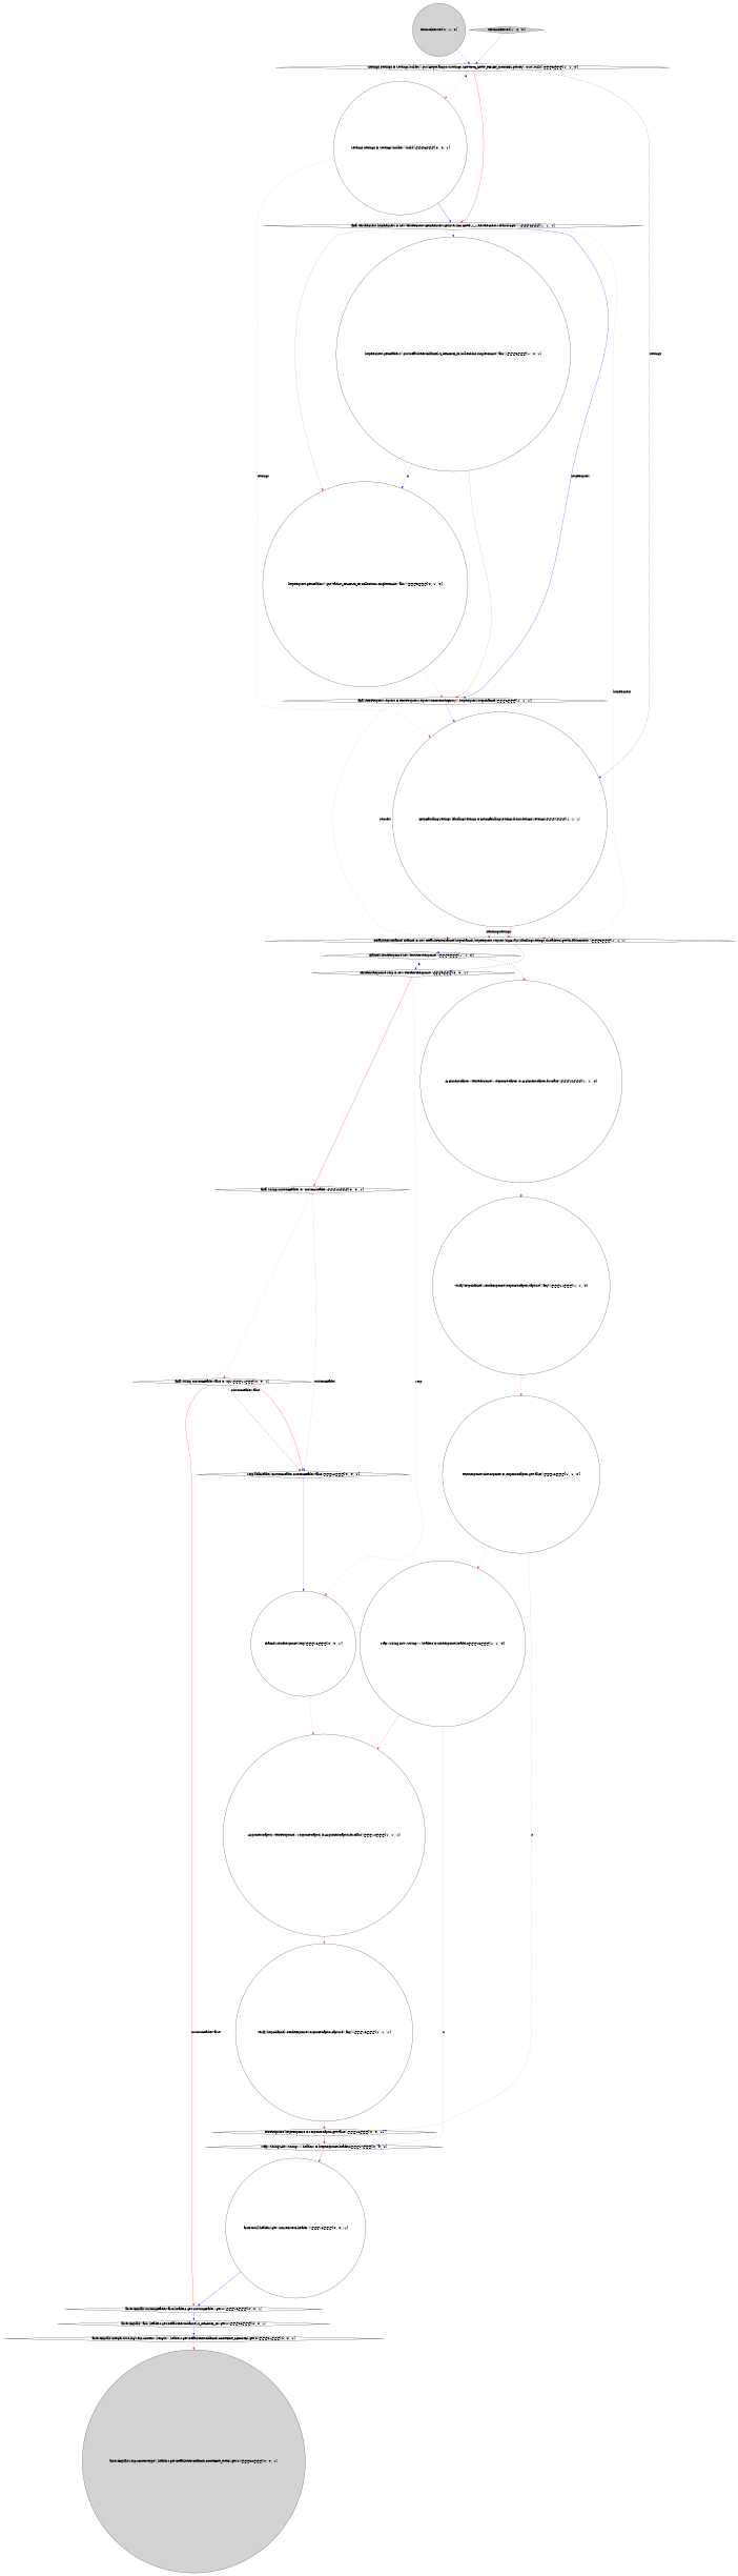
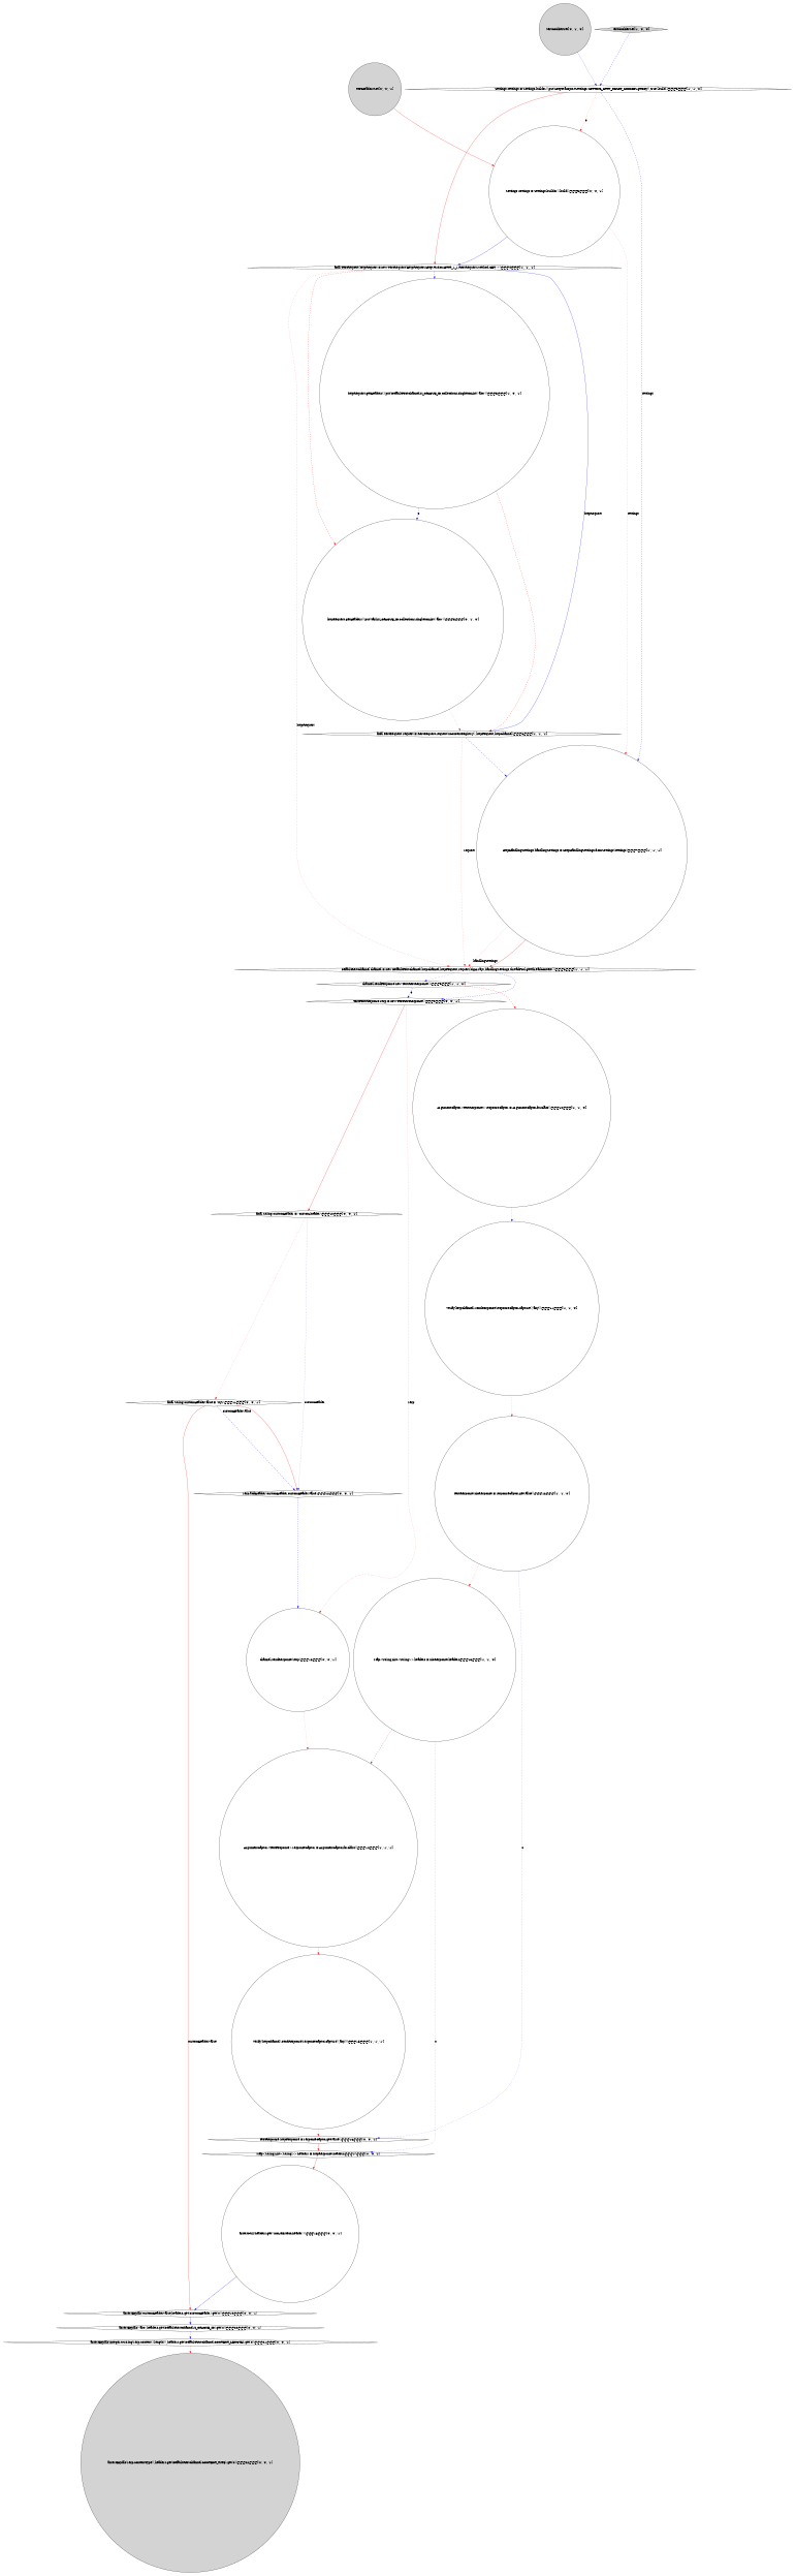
  digraph {
    node [fillcolor=white shape=circle style=filled]
    edge [color=red style=dotted]
    n1 [label="Settings settings = Settings.builder().build()@@@3@@@['0', '0', '1']"]
    n2 [label="final TestRequest httpRequest = new TestRequest(HttpRequest.HttpVersion.HTTP_1_1,RestRequest.Method.GET,\"/\")@@@4@@@['1', '1', '1']" shape=diamond]
    n3 [label="HttpHandlingSettings handlingSettings = HttpHandlingSettings.fromSettings(settings)@@@7@@@['1', '1', '1']"]
    n4 [label="final RestRequest request = RestRequest.request(xContentRegistry(),httpRequest,httpChannel)@@@6@@@['1', '1', '1']" shape=diamond]
    n5 [label="DefaultRestChannel channel = new DefaultRestChannel(httpChannel,httpRequest,request,bigArrays,handlingSettings,threadPool.getThreadContext())@@@8@@@['1', '1', '1']" shape=diamond]
    n6 [label="httpRequest.getHeaders().put(Task.X_OPAQUE_ID,Collections.singletonList(\"abc\"))@@@5@@@['0', '1', '0']"]
    n7 [label="httpRequest.getHeaders().put(DefaultRestChannel.X_OPAQUE_ID,Collections.singletonList(\"abc\"))@@@5@@@['1', '0', '1']"]
    n8 [label="TestResponse nioResponse = responseCaptor.getValue()@@@12@@@['1', '1', '0']"]
    n9 [label="Map<String,List<String>> headers = nioResponse.headers@@@13@@@['1', '1', '0']"]
    n10 [label="TestResponse httpResponse = responseCaptor.getValue()@@@16@@@['0', '0', '1']" shape=diamond]
    n11 [label="ArgumentCaptor<TestResponse> responseCaptor = ArgumentCaptor.forClass()@@@14@@@['1', '1', '1']"]
    n12 [label="Map<String,List<String>> headers = httpResponse.headers@@@17@@@['0', '0', '1']" shape=diamond]
    n13 [label="final String customHeaderValue = \"xyz\"@@@11@@@['0', '0', '1']" shape=diamond]
    n14 [label="resp.addHeader(customHeader,customHeaderValue)@@@12@@@['0', '0', '1']" shape=diamond]
    n15 [label="assertEquals(customHeaderValue,headers.get(customHeader).get(0))@@@19@@@['0', '0', '1']" shape=diamond]
    n16 [label="channel.sendResponse(resp)@@@13@@@['0', '0', '1']"]
    n17 [label="assertEquals(\"abc\",headers.get(DefaultRestChannel.X_OPAQUE_ID).get(0))@@@20@@@['0', '0', '1']" shape=diamond]
    n18 [label="channel.sendResponse(new TestRestResponse())@@@9@@@['1', '1', '0']" shape=diamond]
    n19 [label="TestRestResponse resp = new TestRestResponse()@@@9@@@['0', '0', '1']" shape=diamond]
    n20 [label="ArgumentCaptor<TestResponse> responseCaptor = ArgumentCaptor.forClass()@@@10@@@['1', '1', '0']"]
    n21 [label="final String customHeader = \"custom-header\"@@@10@@@['0', '0', '1']" shape=diamond]
    n22 [label="verify(httpChannel).sendResponse(responseCaptor.capture(),any())@@@11@@@['1', '1', '0']"]
    n23 [label="assertEquals(Integer.toString(resp.content().length()),headers.get(DefaultRestChannel.CONTENT_LENGTH).get(0))@@@21@@@['0', '0', '1']" shape=diamond]
    n24 [fillcolor=lightgray label="assertEquals(resp.contentType(),headers.get(DefaultRestChannel.CONTENT_TYPE).get(0))@@@22@@@['0', '0', '1']"]
    n25 [label="verify(httpChannel).sendResponse(responseCaptor.capture(),any())@@@15@@@['1', '1', '1']"]
    n26 [label="assertNull(headers.get(\"non-existent-header\"))@@@18@@@['0', '0', '1']"]
    n27 [fillcolor=lightgray label="testCookiesSet['0', '1', '0']"]
    n28 [label="Settings settings = Settings.builder().put(HttpTransportSettings.SETTING_HTTP_RESET_COOKIES.getKey(),true).build()@@@3@@@['1', '1', '0']" shape=diamond]
+   n29 [fillcolor=lightgray label="testHeadersSet['0', '0', '1']"]
    n30 [fillcolor=lightgray label="testCookiesSet['1', '0', '0']" shape=diamond]
    n1 -> n2 [color=blue style=solid]
    n1 -> n3 [label=settings]
    n2 -> n4 [color=blue label=httpRequest style=solid]
    n2 -> n5 [label=httpRequest]
    n2 -> n6 [style=dashed]
    n2 -> n7 [color=blue style=dashed]
    n3 -> n5 [label=handlingSettings]
    n3 -> n5 [style=solid]
    n4 -> n3 [color=blue style=dashed]
    n4 -> n5 [label=request]
    n5 -> n18 [color=blue]
    n5 -> n19 [color=blue style=dashed]
    n6 -> n4
    n7 -> n4 [style=dashed]
    n7 -> n6 [color=blue label=0 style=dashed]
    n8 -> n9
    n8 -> n10 [color=blue label=0]
    n9 -> n11 [style=dashed]
    n9 -> n12 [color=blue label=0]
    n10 -> n12 [style=solid]
    n11 -> n25 [style=dashed]
    n12 -> n26 [style=solid]
    n13 -> n14 [color=blue label=customHeaderValue style=dashed]
    n13 -> n14 [style=solid]
    n13 -> n15 [label=customHeaderValue style=solid]
    n14 -> n16 [color=blue style=dashed]
    n15 -> n17 [color=blue style=solid]
    n16 -> n11
    n17 -> n23 [color=blue style=dashed]
    n18 -> n19 [color=blue label=0 style=dashed]
    n18 -> n20 [style=dashed]
    n19 -> n16 [label=resp]
    n19 -> n21 [style=solid]
    n20 -> n22 [color=blue]
    n21 -> n13
    n21 -> n14 [color=blue label=customHeader]
    n22 -> n8
    n23 -> n24 [style=dashed]
    n25 -> n10
    n26 -> n15 [color=blue style=solid]
    n27 -> n28 [color=blue style=dashed]
    n28 -> n1 [label=0]
    n28 -> n2 [style=solid]
    n28 -> n3 [color=blue label=settings style=dashed]
+   n29 -> n1 [style=solid]
    n30 -> n28 [color=blue style=dashed]
  }
